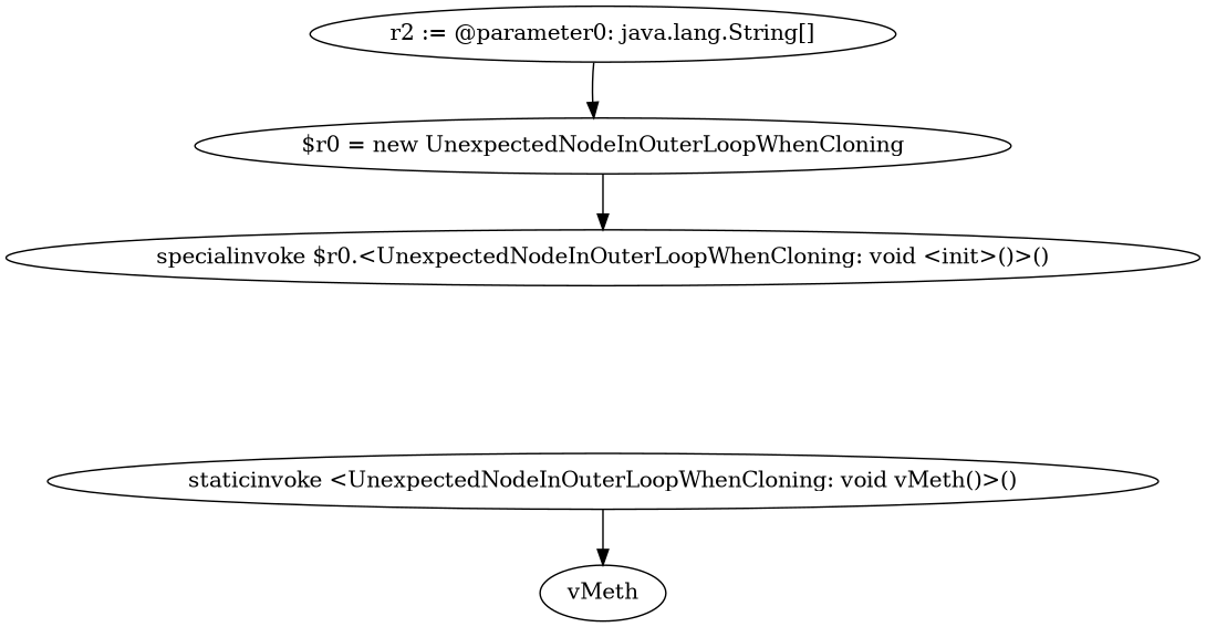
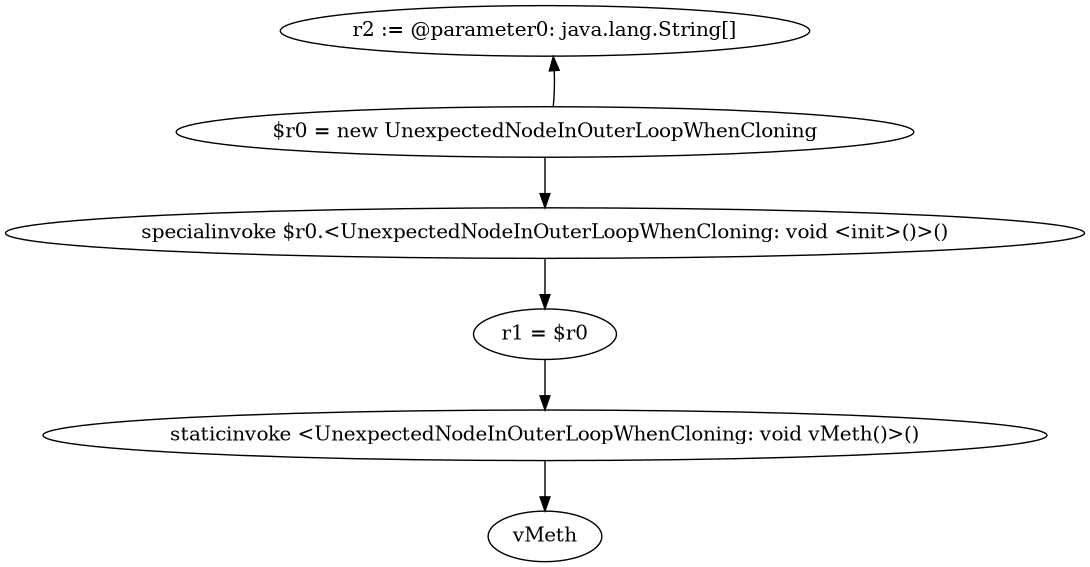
  digraph {
    "r2 := @parameter0: java.lang.String[]"
    "$r0 = new UnexpectedNodeInOuterLoopWhenCloning"
    "specialinvoke $r0.<UnexpectedNodeInOuterLoopWhenCloning: void <init>()>()"
+   "r1 = $r0"
    "staticinvoke <UnexpectedNodeInOuterLoopWhenCloning: void vMeth()>()"
    n6 [label=vMeth]
-   "r2 := @parameter0: java.lang.String[]" -> "$r0 = new UnexpectedNodeInOuterLoopWhenCloning"
+   "$r0 = new UnexpectedNodeInOuterLoopWhenCloning" -> "r2 := @parameter0: java.lang.String[]"
    "$r0 = new UnexpectedNodeInOuterLoopWhenCloning" -> "specialinvoke $r0.<UnexpectedNodeInOuterLoopWhenCloning: void <init>()>()"
+   "specialinvoke $r0.<UnexpectedNodeInOuterLoopWhenCloning: void <init>()>()" -> "r1 = $r0"
+   "r1 = $r0" -> "staticinvoke <UnexpectedNodeInOuterLoopWhenCloning: void vMeth()>()"
    "staticinvoke <UnexpectedNodeInOuterLoopWhenCloning: void vMeth()>()" -> n6
  }
